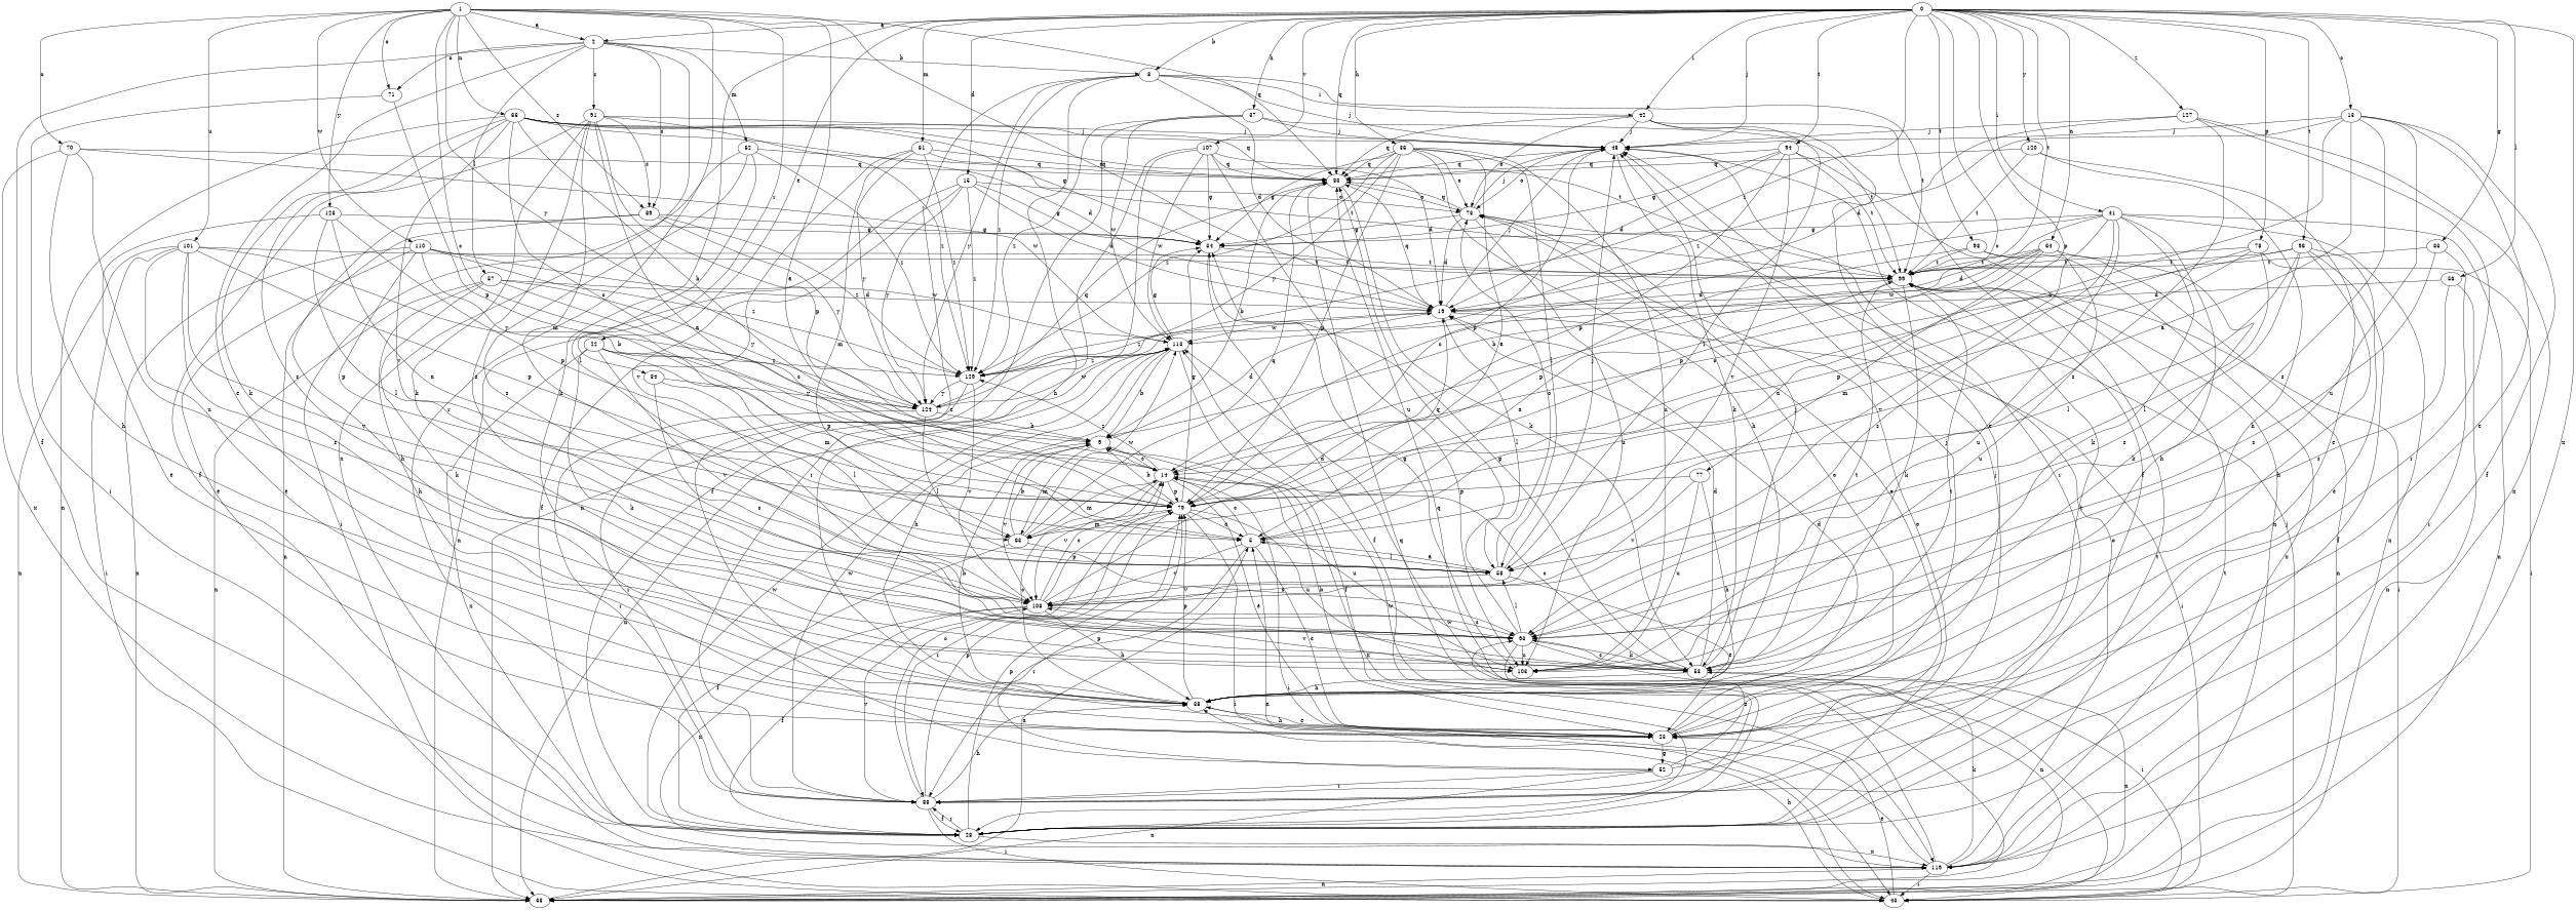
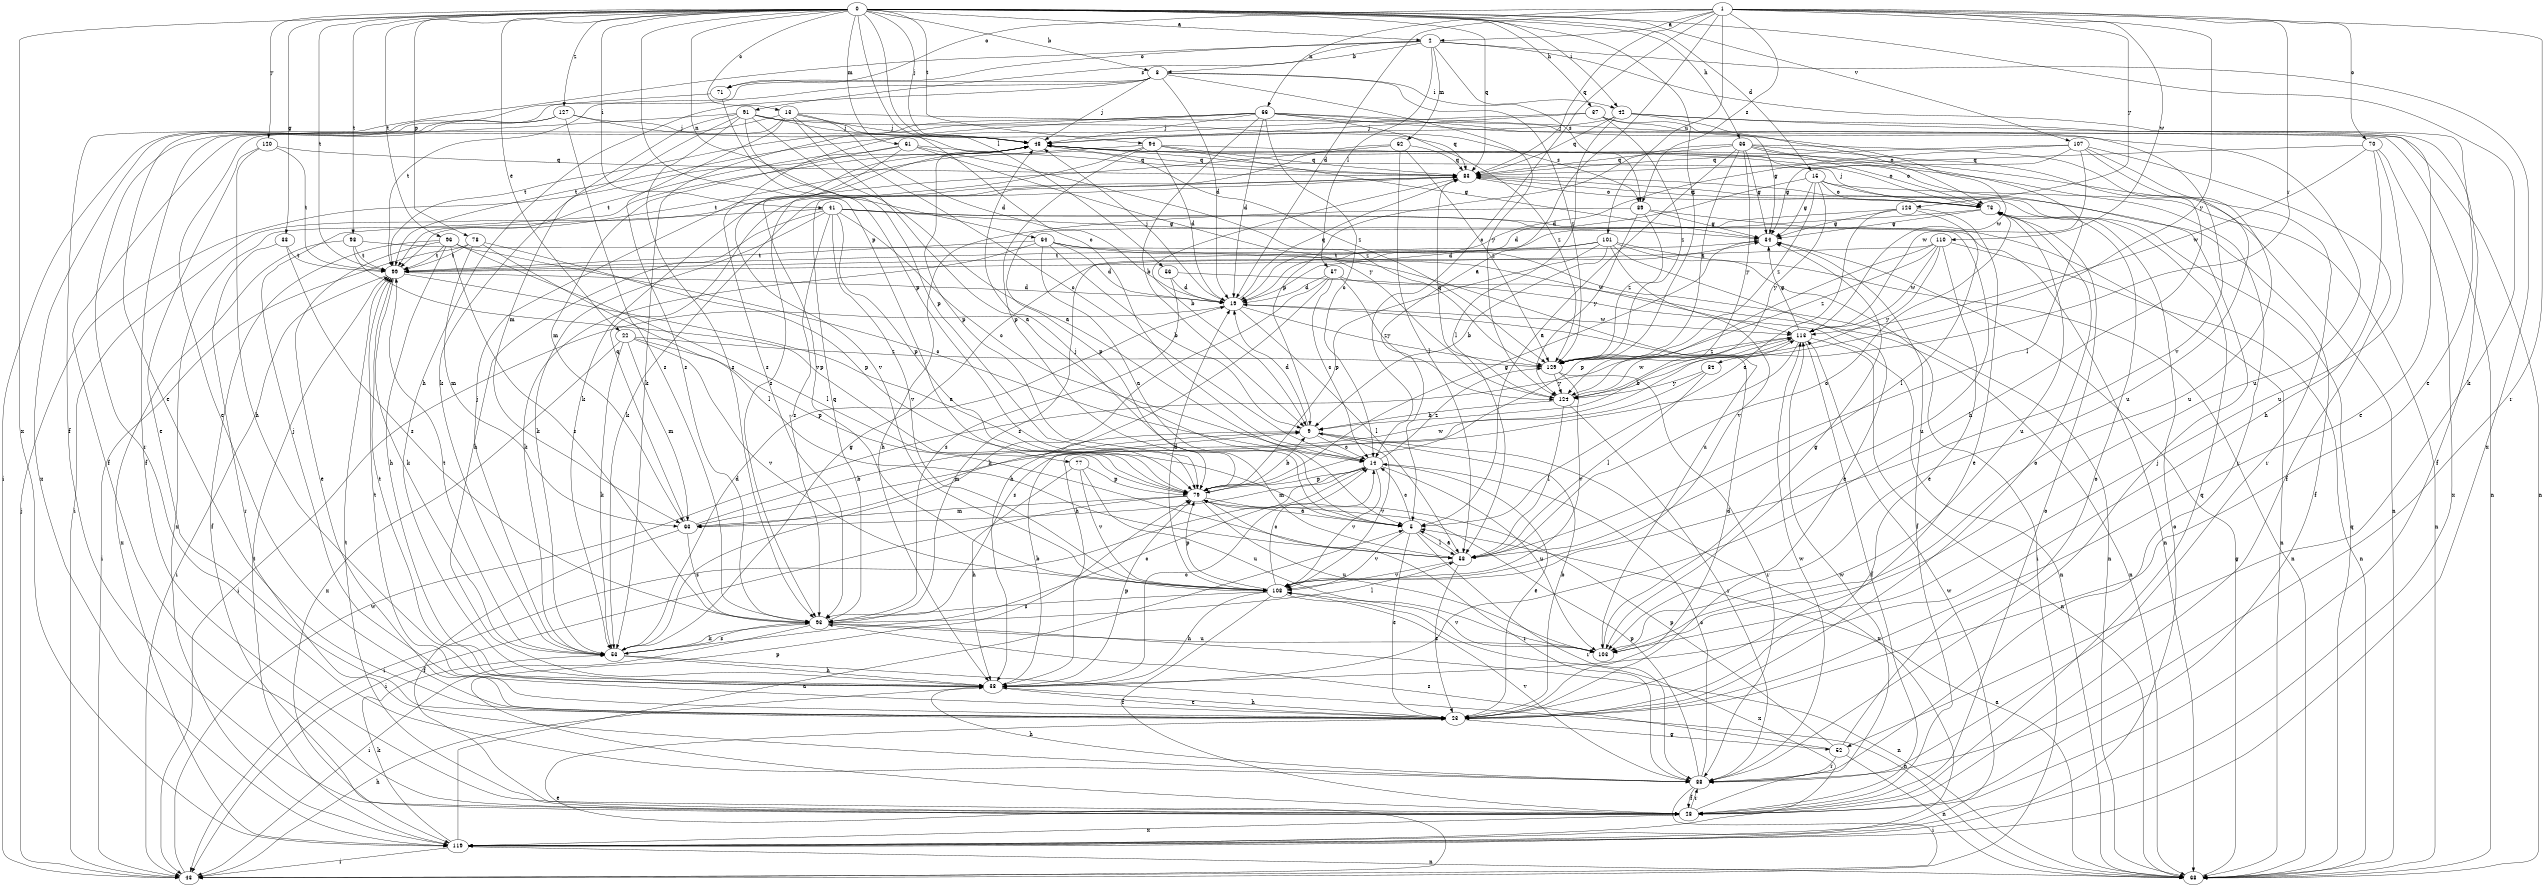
  strict digraph {
    0
    2
    8
    13
    14
    15
    22
    33
    36
    37
    41
    42
    48
    52
    56
    61
    64
    77
    78
    83
    94
    96
    98
    99
    107
    119
    120
    127
    129
    89
    71
    23
    28
    57
    62
    91
    19
    124
    38
    5
    93
    103
    108
    63
    43
    79
    34
    68
    73
    53
    88
    58
    113
    9
    1
    66
    70
    84
    101
    110
    123
    0 -> 2 [label=a]
    0 -> 8 [label=b]
    0 -> 13 [label=c]
    0 -> 14 [label=c]
    0 -> 15 [label=d]
    0 -> 22 [label=e]
    0 -> 33 [label=g]
    0 -> 36 [label=h]
    0 -> 37 [label=h]
    0 -> 41 [label=i]
    0 -> 42 [label=i]
    0 -> 48 [label=j]
    0 -> 52 [label=k]
    0 -> 56 [label=l]
    0 -> 61 [label=m]
    0 -> 64 [label=n]
    0 -> 77 [label=p]
    0 -> 78 [label=p]
    0 -> 83 [label=q]
    0 -> 94 [label=t]
    0 -> 96 [label=t]
    0 -> 98 [label=t]
    0 -> 99 [label=t]
    0 -> 107 [label=v]
    0 -> 119 [label=x]
    0 -> 120 [label=y]
    0 -> 127 [label=z]
    0 -> 129 [label=z]
    2 -> 8 [label=b]
    2 -> 119 [label=x]
    2 -> 89 [label=s]
    2 -> 71 [label=o]
    2 -> 23 [label=e]
    2 -> 28 [label=f]
    2 -> 57 [label=l]
    2 -> 62 [label=m]
    2 -> 91 [label=s]
    8 -> 42 [label=i]
    8 -> 48 [label=j]
    8 -> 99 [label=t]
    8 -> 129 [label=z]
    8 -> 23 [label=e]
    8 -> 19 [label=d]
    8 -> 124 [label=y]
    8 -> 38 [label=h]
    13 -> 14 [label=c]
    13 -> 48 [label=j]
    13 -> 23 [label=e]
    13 -> 28 [label=f]
    13 -> 19 [label=d]
    13 -> 5 [label=a]
    13 -> 93 [label=s]
    13 -> 103 [label=u]
    14 -> 129 [label=z]
    14 -> 23 [label=e]
    14 -> 103 [label=u]
    14 -> 108 [label=v]
    14 -> 63 [label=m]
    14 -> 43 [label=i]
    14 -> 79 [label=p]
    15 -> 129 [label=z]
    15 -> 28 [label=f]
    15 -> 19 [label=d]
    15 -> 124 [label=y]
    15 -> 34 [label=g]
    15 -> 68 [label=n]
    15 -> 73 [label=o]
    22 -> 119 [label=x]
    22 -> 129 [label=z]
    22 -> 108 [label=v]
    22 -> 63 [label=m]
    22 -> 79 [label=p]
    22 -> 53 [label=k]
    33 -> 99 [label=t]
    33 -> 93 [label=s]
    33 -> 88 [label=r]
    36 -> 83 [label=q]
    36 -> 129 [label=z]
    36 -> 124 [label=y]
    36 -> 38 [label=h]
    36 -> 5 [label=a]
    36 -> 103 [label=u]
-   36 -> 79 [label=p]
+   36 -> 9 [label=p]
    36 -> 34 [label=g]
    36 -> 73 [label=o]
    36 -> 58 [label=l]
    37 -> 48 [label=j]
    37 -> 99 [label=t]
    37 -> 129 [label=z]
    37 -> 68 [label=n]
    37 -> 113 [label=w]
    41 -> 14 [label=c]
    41 -> 119 [label=x]
    41 -> 38 [label=h]
    41 -> 93 [label=s]
    41 -> 103 [label=u]
    41 -> 108 [label=v]
    41 -> 79 [label=p]
    41 -> 34 [label=g]
    41 -> 68 [label=n]
    41 -> 53 [label=k]
    42 -> 48 [label=j]
    42 -> 83 [label=q]
    42 -> 23 [label=e]
    42 -> 28 [label=f]
    42 -> 73 [label=o]
    42 -> 58 [label=l]
    48 -> 83 [label=q]
    48 -> 79 [label=p]
    48 -> 73 [label=o]
    48 -> 53 [label=k]
    48 -> 88 [label=r]
    52 -> 93 [label=s]
    52 -> 79 [label=p]
    52 -> 68 [label=n]
    52 -> 73 [label=o]
    52 -> 88 [label=r]
    56 -> 19 [label=d]
    56 -> 93 [label=s]
    56 -> 68 [label=n]
    61 -> 83 [label=q]
    61 -> 99 [label=t]
    61 -> 129 [label=z]
    61 -> 124 [label=y]
    61 -> 108 [label=v]
    61 -> 63 [label=m]
    64 -> 99 [label=t]
    64 -> 19 [label=d]
    64 -> 5 [label=a]
    64 -> 103 [label=u]
    64 -> 53 [label=k]
    64 -> 113 [label=w]
    64 -> 9 [label=b]
    77 -> 38 [label=h]
    77 -> 103 [label=u]
    77 -> 108 [label=v]
    77 -> 79 [label=p]
    78 -> 99 [label=t]
    78 -> 63 [label=m]
    78 -> 43 [label=i]
    78 -> 79 [label=p]
    78 -> 58 [label=l]
    83 -> 73 [label=o]
    83 -> 53 [label=k]
    83 -> 9 [label=b]
    94 -> 83 [label=q]
    94 -> 99 [label=t]
    94 -> 19 [label=d]
    94 -> 108 [label=v]
    94 -> 79 [label=p]
    94 -> 34 [label=g]
    94 -> 68 [label=n]
    96 -> 14 [label=c]
    96 -> 99 [label=t]
    96 -> 23 [label=e]
    96 -> 28 [label=f]
    96 -> 38 [label=h]
    96 -> 93 [label=s]
    96 -> 58 [label=l]
    98 -> 99 [label=t]
    98 -> 119 [label=x]
    98 -> 79 [label=p]
    98 -> 68 [label=n]
    99 -> 19 [label=d]
    99 -> 5 [label=a]
    99 -> 43 [label=i]
    99 -> 53 [label=k]
    107 -> 83 [label=q]
    107 -> 28 [label=f]
    107 -> 19 [label=d]
    107 -> 103 [label=u]
    107 -> 34 [label=g]
    107 -> 88 [label=r]
    107 -> 113 [label=w]
    119 -> 99 [label=t]
    119 -> 5 [label=a]
    119 -> 43 [label=i]
    119 -> 68 [label=n]
    119 -> 73 [label=o]
    119 -> 53 [label=k]
    119 -> 113 [label=w]
    120 -> 83 [label=q]
    120 -> 99 [label=t]
    120 -> 23 [label=e]
    120 -> 38 [label=h]
    127 -> 48 [label=j]
    127 -> 119 [label=x]
    127 -> 129 [label=z]
    127 -> 93 [label=s]
    127 -> 88 [label=r]
    129 -> 124 [label=y]
    129 -> 108 [label=v]
    129 -> 88 [label=r]
    89 -> 129 [label=z]
    89 -> 124 [label=y]
    89 -> 38 [label=h]
    89 -> 34 [label=g]
    89 -> 68 [label=n]
    71 -> 43 [label=i]
    71 -> 79 [label=p]
    23 -> 48 [label=j]
    23 -> 52 [label=g]
    23 -> 99 [label=t]
    23 -> 19 [label=d]
    23 -> 38 [label=h]
    23 -> 73 [label=o]
    23 -> 9 [label=b]
    28 -> 83 [label=q]
    28 -> 99 [label=t]
    28 -> 119 [label=x]
    28 -> 79 [label=p]
    28 -> 73 [label=o]
    28 -> 88 [label=r]
    28 -> 113 [label=w]
    57 -> 14 [label=c]
    57 -> 19 [label=d]
    57 -> 124 [label=y]
    57 -> 38 [label=h]
    57 -> 68 [label=n]
    57 -> 53 [label=k]
    62 -> 83 [label=q]
    62 -> 129 [label=z]
    62 -> 93 [label=s]
    62 -> 43 [label=i]
    62 -> 58 [label=l]
    91 -> 48 [label=j]
    91 -> 129 [label=z]
    91 -> 89 [label=s]
    91 -> 28 [label=f]
    91 -> 5 [label=a]
    91 -> 93 [label=s]
    91 -> 63 [label=m]
    91 -> 79 [label=p]
    91 -> 53 [label=k]
    19 -> 48 [label=j]
    19 -> 83 [label=q]
    19 -> 129 [label=z]
    19 -> 43 [label=i]
    19 -> 58 [label=l]
    19 -> 113 [label=w]
    124 -> 83 [label=q]
    124 -> 88 [label=r]
    124 -> 58 [label=l]
    124 -> 113 [label=w]
    124 -> 9 [label=b]
    38 -> 14 [label=c]
    38 -> 99 [label=t]
    38 -> 23 [label=e]
    38 -> 79 [label=p]
    38 -> 9 [label=b]
    5 -> 14 [label=c]
    5 -> 23 [label=e]
    5 -> 108 [label=v]
    5 -> 88 [label=r]
    5 -> 58 [label=l]
    93 -> 83 [label=q]
    93 -> 103 [label=u]
    93 -> 43 [label=i]
    93 -> 68 [label=n]
    93 -> 53 [label=k]
    93 -> 58 [label=l]
    103 -> 108 [label=v]
    103 -> 34 [label=g]
    108 -> 14 [label=c]
    108 -> 119 [label=x]
    108 -> 28 [label=f]
    108 -> 19 [label=d]
    108 -> 38 [label=h]
    108 -> 93 [label=s]
    108 -> 79 [label=p]
    63 -> 83 [label=q]
    63 -> 28 [label=f]
    63 -> 93 [label=s]
    63 -> 113 [label=w]
    63 -> 9 [label=b]
    43 -> 48 [label=j]
    43 -> 23 [label=e]
    43 -> 38 [label=h]
    43 -> 113 [label=w]
    79 -> 5 [label=a]
    79 -> 103 [label=u]
    79 -> 63 [label=m]
    79 -> 43 [label=i]
    79 -> 34 [label=g]
    79 -> 88 [label=r]
    79 -> 9 [label=b]
    34 -> 99 [label=t]
    34 -> 28 [label=f]
    68 -> 83 [label=q]
    68 -> 5 [label=a]
+   68 -> 34 [label=g]
    73 -> 48 [label=j]
    73 -> 83 [label=q]
    73 -> 19 [label=d]
    73 -> 103 [label=u]
    73 -> 34 [label=g]
    53 -> 14 [label=c]
    53 -> 48 [label=j]
    53 -> 99 [label=t]
    53 -> 19 [label=d]
    53 -> 38 [label=h]
    53 -> 93 [label=s]
    53 -> 34 [label=g]
    53 -> 68 [label=n]
    88 -> 14 [label=c]
    88 -> 48 [label=j]
    88 -> 28 [label=f]
    88 -> 38 [label=h]
    88 -> 108 [label=v]
    88 -> 43 [label=i]
    88 -> 79 [label=p]
    88 -> 113 [label=w]
    58 -> 48 [label=j]
    58 -> 23 [label=e]
    58 -> 5 [label=a]
    58 -> 108 [label=v]
    58 -> 73 [label=o]
    113 -> 129 [label=z]
    113 -> 28 [label=f]
    113 -> 38 [label=h]
    113 -> 34 [label=g]
    113 -> 68 [label=n]
    113 -> 9 [label=b]
    9 -> 14 [label=c]
    9 -> 119 [label=x]
    9 -> 19 [label=d]
    9 -> 108 [label=v]
    9 -> 63 [label=m]
    1 -> 2 [label=a]
    1 -> 14 [label=c]
    1 -> 83 [label=q]
    1 -> 89 [label=s]
    1 -> 71 [label=o]
    1 -> 19 [label=d]
    1 -> 124 [label=y]
    1 -> 5 [label=a]
    1 -> 88 [label=r]
    1 -> 66 [label=n]
    1 -> 70 [label=o]
    1 -> 84 [label=r]
    1 -> 101 [label=u]
    1 -> 110 [label=w]
    1 -> 123 [label=y]
    66 -> 14 [label=c]
    66 -> 48 [label=j]
    66 -> 83 [label=q]
    66 -> 99 [label=t]
    66 -> 19 [label=d]
    66 -> 93 [label=s]
    66 -> 108 [label=v]
    66 -> 34 [label=g]
    66 -> 68 [label=n]
    66 -> 53 [label=k]
    66 -> 9 [label=b]
    70 -> 83 [label=q]
    70 -> 119 [label=x]
    70 -> 38 [label=h]
    70 -> 103 [label=u]
    70 -> 113 [label=w]
    84 -> 124 [label=y]
    84 -> 93 [label=s]
    84 -> 58 [label=l]
    101 -> 99 [label=t]
    101 -> 23 [label=e]
    101 -> 93 [label=s]
    101 -> 108 [label=v]
    101 -> 43 [label=i]
    101 -> 79 [label=p]
    101 -> 68 [label=n]
    101 -> 9 [label=b]
    110 -> 99 [label=t]
    110 -> 129 [label=z]
    110 -> 23 [label=e]
    110 -> 124 [label=y]
    110 -> 79 [label=p]
    110 -> 68 [label=n]
    110 -> 113 [label=w]
    123 -> 23 [label=e]
    123 -> 5 [label=a]
    123 -> 79 [label=p]
    123 -> 34 [label=g]
    123 -> 58 [label=l]
  }
